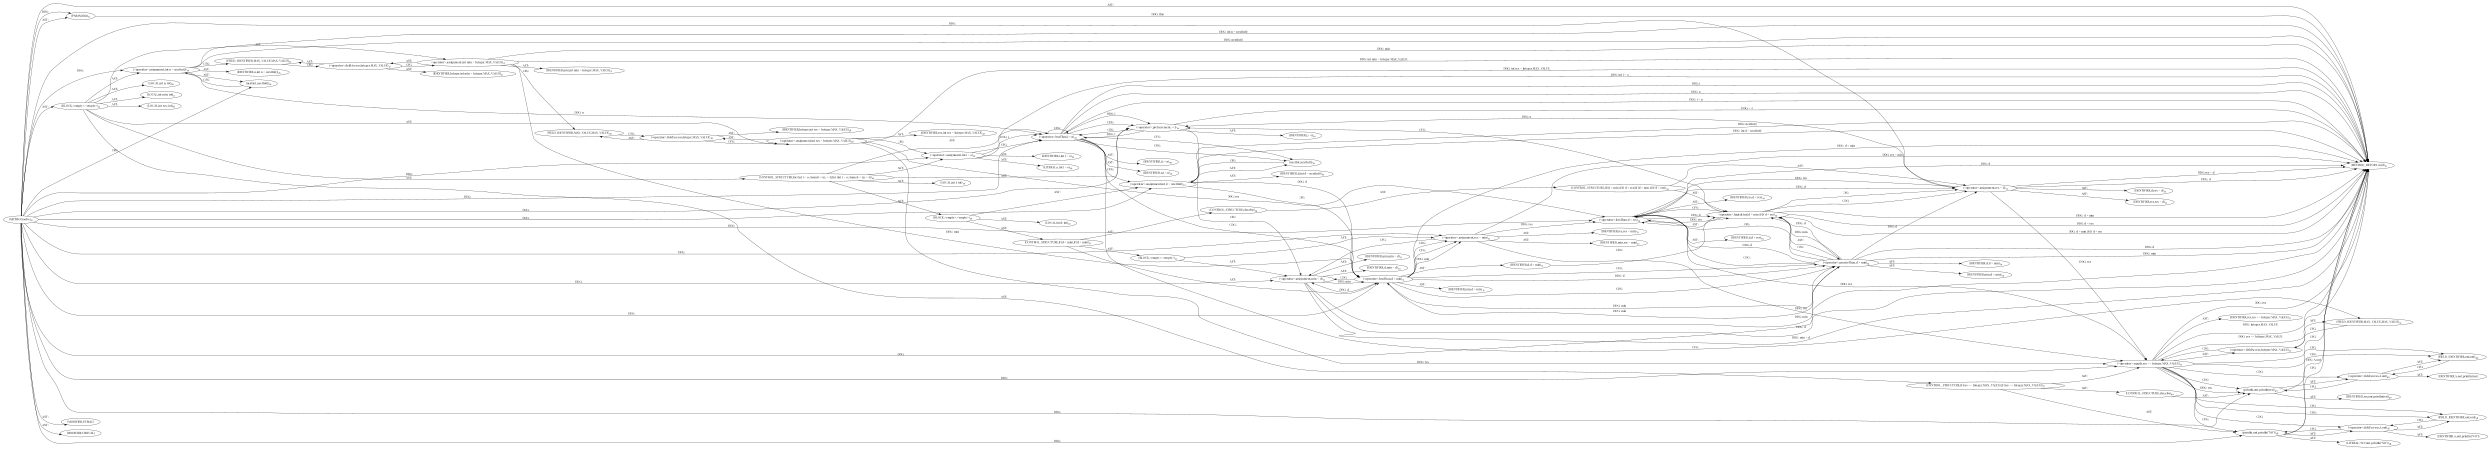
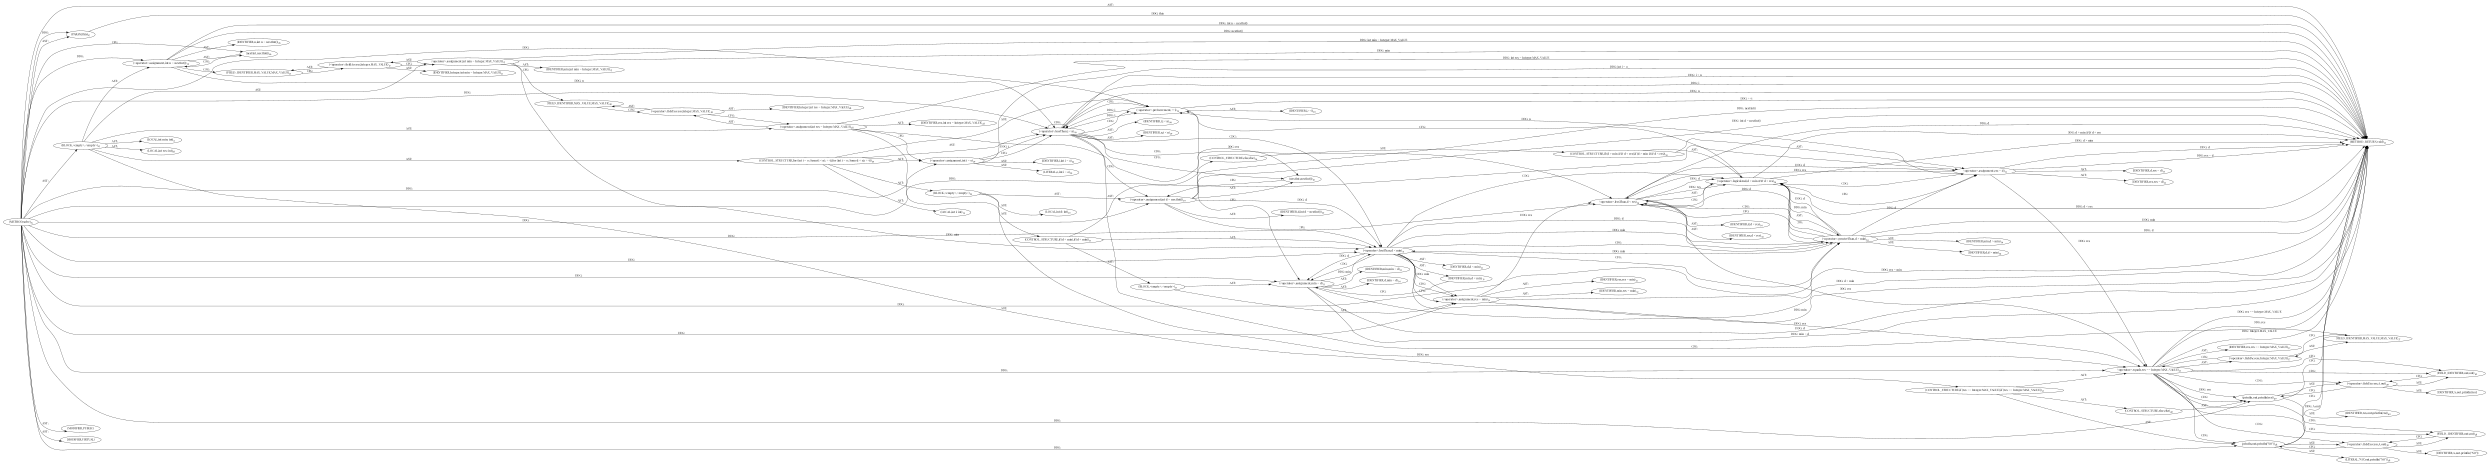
  digraph {
    fontname="Playfair Display"
    rankdir=LR
    node [fontname="Playfair Display"]
    edge [fontname="Playfair Display"]
    n1 [label=<(METHOD,solve)<SUB>25</SUB>>]
    n2 [label=<(PARAM,this)<SUB>25</SUB>>]
    n3 [label=<(BLOCK,&lt;empty&gt;,&lt;empty&gt;)<SUB>25</SUB>>]
    n4 [label=<(&lt;operator&gt;.assignment,int n = nextInt())<SUB>26</SUB>>]
    n5 [label=<(nextInt,nextInt())<SUB>26</SUB>>]
    n6 [label=<(&lt;operator&gt;.assignment,int i = 0)<SUB>29</SUB>>]
    n7 [label=<(&lt;operator&gt;.lessThan,i &lt; n)<SUB>29</SUB>>]
    n8 [label=<(&lt;operator&gt;.preIncrement,++i)<SUB>29</SUB>>]
    n9 [label=<(&lt;operator&gt;.assignment,int d = nextInt())<SUB>30</SUB>>]
    n10 [label=<(&lt;operator&gt;.lessThan,d &lt; min)<SUB>31</SUB>>]
    n11 [label=<(&lt;operator&gt;.assignment,res = min)<SUB>32</SUB>>]
    n12 [label=<(&lt;operator&gt;.assignment,min = d)<SUB>33</SUB>>]
    n13 [label=<(&lt;operator&gt;.greaterThan,d &gt; min)<SUB>34</SUB>>]
    n14 [label=<(&lt;operator&gt;.lessThan,d &lt; res)<SUB>34</SUB>>]
    n15 [label=<(&lt;operator&gt;.assignment,res = d)<SUB>35</SUB>>]
    n16 [label=<(&lt;operator&gt;.equals,res == Integer.MAX_VALUE)<SUB>37</SUB>>]
    n17 [label=<(println,out.println(&quot;NO&quot;))<SUB>38</SUB>>]
    n18 [label=<(println,out.println(res))<SUB>40</SUB>>]
    n19 [label=<(MODIFIER,PUBLIC)>]
    n20 [label=<(MODIFIER,VIRTUAL)>]
    n21 [label=<(METHOD_RETURN,void)<SUB>25</SUB>>]
-   n22 [label=<(LOCAL,int n: int)<SUB>26</SUB>>]
    n23 [label=<(LOCAL,int min: int)<SUB>27</SUB>>]
    n24 [label=<(&lt;operator&gt;.assignment,int min = Integer.MAX_VALUE)<SUB>27</SUB>>]
    n25 [label=<(LOCAL,int res: int)<SUB>78</SUB>>]
    n26 [label=<(&lt;operator&gt;.assignment,int res = Integer.MAX_VALUE)<SUB>28</SUB>>]
    n27 [label=<(CONTROL_STRUCTURE,for (int i = 0; Some(i &lt; n); ++i),for (int i = 0; Some(i &lt; n); ++i))<SUB>29</SUB>>]
    n28 [label=<(CONTROL_STRUCTURE,if (res == Integer.MAX_VALUE),if (res == Integer.MAX_VALUE))<SUB>37</SUB>>]
    n29 [label=<(IDENTIFIER,n,int n = nextInt())<SUB>26</SUB>>]
    n30 [label=<(FIELD_IDENTIFIER,MAX_VALUE,MAX_VALUE)<SUB>27</SUB>>]
    n31 [label=<(IDENTIFIER,i,int i = 0)<SUB>29</SUB>>]
    n32 [label=<(LITERAL,0,int i = 0)<SUB>29</SUB>>]
    n33 [label=<(IDENTIFIER,i,i &lt; n)<SUB>99</SUB>>]
    n34 [label=<(IDENTIFIER,n,i &lt; n)<SUB>29</SUB>>]
    n35 [label=<(nextInt,nextInt())<SUB>30</SUB>>]
    n36 [label=<(FIELD_IDENTIFIER,MAX_VALUE,MAX_VALUE)<SUB>37</SUB>>]
    n37 [label=<(IDENTIFIER,i,++i)<SUB>29</SUB>>]
    n38 [label=<(IDENTIFIER,d,int d = nextInt())<SUB>30</SUB>>]
    n39 [label=<(IDENTIFIER,d,d &lt; min)<SUB>31</SUB>>]
    n40 [label=<(IDENTIFIER,min,d &lt; min)<SUB>31</SUB>>]
    n41 [label=<(&lt;operator&gt;.logicalAnd,d &gt; min &amp;&amp; d &lt; res)<SUB>34</SUB>>]
    n42 [label=<(IDENTIFIER,res,res = min)<SUB>32</SUB>>]
    n43 [label=<(IDENTIFIER,min,res = min)<SUB>32</SUB>>]
    n44 [label=<(IDENTIFIER,min,min = d)<SUB>33</SUB>>]
    n45 [label=<(IDENTIFIER,d,min = d)<SUB>34</SUB>>]
    n46 [label=<(IDENTIFIER,d,d &gt; min)<SUB>34</SUB>>]
    n47 [label=<(IDENTIFIER,min,d &gt; min)<SUB>34</SUB>>]
    n48 [label=<(IDENTIFIER,d,d &lt; res)<SUB>34</SUB>>]
    n49 [label=<(IDENTIFIER,res,d &lt; res)<SUB>34</SUB>>]
    n50 [label=<(IDENTIFIER,res,res = d)<SUB>35</SUB>>]
    n51 [label=<(IDENTIFIER,d,res = d)<SUB>35</SUB>>]
    n52 [label=<(IDENTIFIER,res,res == Integer.MAX_VALUE)<SUB>37</SUB>>]
    n53 [label=<(&lt;operator&gt;.fieldAccess,Integer.MAX_VALUE)<SUB>37</SUB>>]
    n54 [label=<(&lt;operator&gt;.fieldAccess,A.out)<SUB>38</SUB>>]
    n55 [label=<(FIELD_IDENTIFIER,out,out)<SUB>38</SUB>>]
    n56 [label=<(&lt;operator&gt;.fieldAccess,A.out)<SUB>40</SUB>>]
    n57 [label=<(FIELD_IDENTIFIER,out,out)<SUB>40</SUB>>]
    n58 [label=<(LITERAL,&quot;NO&quot;,out.println(&quot;NO&quot;))<SUB>38</SUB>>]
    n59 [label=<(IDENTIFIER,res,out.println(res))<SUB>40</SUB>>]
    n60 [label=<(IDENTIFIER,min,int min = Integer.MAX_VALUE)<SUB>27</SUB>>]
    n61 [label=<(&lt;operator&gt;.fieldAccess,Integer.MAX_VALUE)<SUB>27</SUB>>]
    n62 [label=<(FIELD_IDENTIFIER,MAX_VALUE,MAX_VALUE)<SUB>28</SUB>>]
    n63 [label=<(IDENTIFIER,res,int res = Integer.MAX_VALUE)<SUB>28</SUB>>]
    n64 [label=<(&lt;operator&gt;.fieldAccess,Integer.MAX_VALUE)<SUB>28</SUB>>]
    n65 [label=<(LOCAL,int i: int)<SUB>29</SUB>>]
    n66 [label=<(BLOCK,&lt;empty&gt;,&lt;empty&gt;)<SUB>29</SUB>>]
    n67 [label=<(CONTROL_STRUCTURE,else,else)<SUB>40</SUB>>]
    n68 [label=<(IDENTIFIER,Integer,int min = Integer.MAX_VALUE)<SUB>27</SUB>>]
    n69 [label=<(IDENTIFIER,Integer,int res = Integer.MAX_VALUE)<SUB>28</SUB>>]
    n70 [label=<(LOCAL,int d: int)<SUB>30</SUB>>]
    n71 [label=<(CONTROL_STRUCTURE,if (d &lt; min),if (d &lt; min))<SUB>31</SUB>>]
    n72 [label=<(BLOCK,&lt;empty&gt;,&lt;empty&gt;)<SUB>31</SUB>>]
    n73 [label=<(CONTROL_STRUCTURE,else,else)<SUB>34</SUB>>]
    n74 [label=<(CONTROL_STRUCTURE,if (d &gt; min &amp;&amp; d &lt; res),if (d &gt; min &amp;&amp; d &lt; res))<SUB>34</SUB>>]
    n75 [label=<(IDENTIFIER,A,out.println(&quot;NO&quot;))>]
    n76 [label=<(IDENTIFIER,A,out.println(res))>]
    n1 -> n2 [label="AST: "]
    n1 -> n2 [label="DDG: "]
    n1 -> n3 [label="AST: "]
    n1 -> n4 [label="DDG: "]
    n1 -> n5 [label="CFG: "]
    n1 -> n6 [label="DDG: "]
    n1 -> n7 [label="DDG: "]
    n1 -> n8 [label="DDG: "]
    n1 -> n9 [label="DDG: "]
    n1 -> n10 [label="DDG: "]
    n1 -> n11 [label="DDG: "]
    n1 -> n12 [label="DDG: "]
    n1 -> n13 [label="DDG: "]
    n1 -> n14 [label="DDG: "]
    n1 -> n15 [label="DDG: "]
    n1 -> n16 [label="DDG: "]
    n1 -> n17 [label="DDG: "]
    n1 -> n18 [label="DDG: "]
    n1 -> n19 [label="AST: "]
    n1 -> n20 [label="AST: "]
    n1 -> n21 [label="AST: "]
    n2 -> n21 [label="DDG: this"]
    n3 -> n4 [label="AST: "]
-   n3 -> n22 [label="AST: "]
    n3 -> n23 [label="AST: "]
    n3 -> n24 [label="AST: "]
    n3 -> n25 [label="AST: "]
    n3 -> n26 [label="AST: "]
    n3 -> n27 [label="AST: "]
    n3 -> n28 [label="AST: "]
    n4 -> n5 [label="AST: "]
    n4 -> n7 [label="DDG: n"]
    n4 -> n21 [label="DDG: nextInt()"]
    n4 -> n21 [label="DDG: int n = nextInt()"]
    n4 -> n29 [label="AST: "]
    n4 -> n30 [label="CFG: "]
    n5 -> n4 [label="CFG: "]
    n6 -> n7 [label="CFG: "]
    n6 -> n7 [label="DDG: i"]
    n6 -> n21 [label="DDG: int i = 0"]
    n6 -> n31 [label="AST: "]
    n6 -> n32 [label="AST: "]
    n7 -> n7 [label="CDG: "]
    n7 -> n8 [label="DDG: i"]
    n7 -> n8 [label="CDG: "]
    n7 -> n9 [label="CDG: "]
    n7 -> n10 [label="CDG: "]
    n7 -> n21 [label="DDG: i"]
    n7 -> n21 [label="DDG: n"]
    n7 -> n21 [label="DDG: i &lt; n"]
    n7 -> n33 [label="AST: "]
    n7 -> n34 [label="AST: "]
    n7 -> n35 [label="CFG: "]
    n7 -> n35 [label="CDG: "]
    n7 -> n36 [label="CFG: "]
    n8 -> n7 [label="CFG: "]
    n8 -> n7 [label="DDG: i"]
    n8 -> n12 [label="CFG: "]
    n8 -> n21 [label="DDG: ++i"]
    n8 -> n37 [label="AST: "]
    n9 -> n10 [label="CFG: "]
    n9 -> n10 [label="DDG: d"]
    n9 -> n21 [label="DDG: nextInt()"]
    n9 -> n21 [label="DDG: int d = nextInt()"]
    n9 -> n35 [label="AST: "]
    n9 -> n38 [label="AST: "]
    n10 -> n11 [label="CFG: "]
    n10 -> n11 [label="DDG: min"]
    n10 -> n11 [label="CDG: "]
    n10 -> n12 [label="DDG: d"]
    n10 -> n12 [label="CDG: "]
    n10 -> n13 [label="CFG: "]
    n10 -> n13 [label="DDG: d"]
    n10 -> n13 [label="DDG: min"]
    n10 -> n13 [label="CDG: "]
    n10 -> n21 [label="DDG: d &lt; min"]
    n10 -> n39 [label="AST: "]
    n10 -> n40 [label="AST: "]
-   n39 -> n41 [label="CDG: "]
-   n11 -> n12 [label="CFG: "]
+   n10 -> n41 [label="CDG: "]
+   n40 -> n12 [label="CFG: "]
    n11 -> n14 [label="DDG: res"]
    n11 -> n16 [label="DDG: res"]
    n11 -> n21 [label="DDG: res = min"]
    n11 -> n42 [label="AST: "]
    n11 -> n43 [label="AST: "]
    n12 -> n10 [label="DDG: min"]
    n12 -> n21 [label="DDG: min"]
    n12 -> n21 [label="DDG: d"]
    n12 -> n21 [label="DDG: min = d"]
    n12 -> n44 [label="AST: "]
    n12 -> n45 [label="AST: "]
    n13 -> n10 [label="DDG: min"]
    n13 -> n14 [label="CFG: "]
    n13 -> n14 [label="DDG: d"]
    n13 -> n14 [label="CDG: "]
    n13 -> n15 [label="DDG: d"]
    n13 -> n21 [label="DDG: d"]
    n13 -> n21 [label="DDG: min"]
    n13 -> n41 [label="CFG: "]
    n13 -> n41 [label="DDG: d"]
    n13 -> n41 [label="DDG: min"]
    n13 -> n46 [label="AST: "]
    n13 -> n47 [label="AST: "]
    n14 -> n15 [label="DDG: d"]
    n14 -> n16 [label="DDG: res"]
    n14 -> n21 [label="DDG: d"]
    n14 -> n41 [label="CFG: "]
    n14 -> n41 [label="DDG: d"]
    n14 -> n41 [label="DDG: res"]
    n14 -> n48 [label="AST: "]
    n14 -> n49 [label="AST: "]
    n15 -> n8 [label="DDG: n"]
    n15 -> n14 [label="DDG: res"]
    n15 -> n16 [label="DDG: res"]
    n15 -> n21 [label="DDG: d"]
    n15 -> n21 [label="DDG: res = d"]
    n15 -> n50 [label="AST: "]
    n15 -> n51 [label="AST: "]
    n16 -> n17 [label="CDG: "]
    n16 -> n18 [label="DDG: res"]
    n16 -> n18 [label="CDG: "]
    n16 -> n21 [label="DDG: res"]
    n16 -> n21 [label="DDG: Integer.MAX_VALUE"]
    n16 -> n21 [label="DDG: res == Integer.MAX_VALUE"]
    n16 -> n52 [label="AST: "]
    n16 -> n53 [label="AST: "]
    n16 -> n54 [label="CDG: "]
    n16 -> n55 [label="CFG: "]
    n16 -> n55 [label="CDG: "]
    n16 -> n56 [label="CDG: "]
    n16 -> n57 [label="CFG: "]
    n16 -> n57 [label="CDG: "]
    n17 -> n21 [label="CFG: "]
    n17 -> n21 [label="DDG: A.out"]
    n17 -> n54 [label="AST: "]
    n17 -> n58 [label="AST: "]
    n18 -> n21 [label="CFG: "]
    n18 -> n56 [label="AST: "]
    n18 -> n59 [label="AST: "]
    n24 -> n10 [label="DDG: min"]
    n24 -> n21 [label="DDG: min"]
    n24 -> n21 [label="DDG: int min = Integer.MAX_VALUE"]
    n24 -> n60 [label="AST: "]
    n24 -> n61 [label="AST: "]
    n24 -> n62 [label="CFG: "]
    n26 -> n6 [label="CFG: "]
    n26 -> n14 [label="DDG: res"]
    n26 -> n16 [label="DDG: res"]
    n26 -> n21 [label="DDG: int res = Integer.MAX_VALUE"]
    n26 -> n63 [label="AST: "]
    n26 -> n64 [label="AST: "]
    n27 -> n6 [label="AST: "]
    n27 -> n7 [label="AST: "]
    n27 -> n8 [label="AST: "]
    n27 -> n65 [label="AST: "]
    n27 -> n66 [label="AST: "]
    n28 -> n16 [label="AST: "]
    n28 -> n17 [label="AST: "]
    n28 -> n67 [label="AST: "]
    n30 -> n61 [label="CFG: "]
    n35 -> n9 [label="CFG: "]
    n36 -> n53 [label="CFG: "]
    n41 -> n8 [label="CFG: "]
    n41 -> n13 [label="AST: "]
    n41 -> n14 [label="AST: "]
    n41 -> n15 [label="CFG: "]
    n41 -> n15 [label="CDG: "]
    n41 -> n21 [label="DDG: d &gt; min"]
    n41 -> n21 [label="DDG: d &lt; res"]
    n41 -> n21 [label="DDG: d &gt; min &amp;&amp; d &lt; res"]
    n53 -> n16 [label="CFG: "]
    n53 -> n36 [label="AST: "]
    n54 -> n17 [label="CFG: "]
    n54 -> n55 [label="AST: "]
    n54 -> n75 [label="AST: "]
    n55 -> n54 [label="CFG: "]
    n56 -> n18 [label="CFG: "]
    n56 -> n57 [label="AST: "]
    n56 -> n76 [label="AST: "]
    n57 -> n56 [label="CFG: "]
    n61 -> n24 [label="CFG: "]
    n61 -> n30 [label="AST: "]
    n61 -> n68 [label="AST: "]
    n62 -> n64 [label="CFG: "]
    n64 -> n26 [label="CFG: "]
    n64 -> n62 [label="AST: "]
    n64 -> n69 [label="AST: "]
    n66 -> n9 [label="AST: "]
    n66 -> n70 [label="AST: "]
    n66 -> n71 [label="AST: "]
    n67 -> n18 [label="AST: "]
    n71 -> n10 [label="AST: "]
    n71 -> n72 [label="AST: "]
    n71 -> n73 [label="AST: "]
    n72 -> n11 [label="AST: "]
    n72 -> n12 [label="AST: "]
    n73 -> n74 [label="AST: "]
    n74 -> n15 [label="AST: "]
    n74 -> n41 [label="AST: "]
  }
